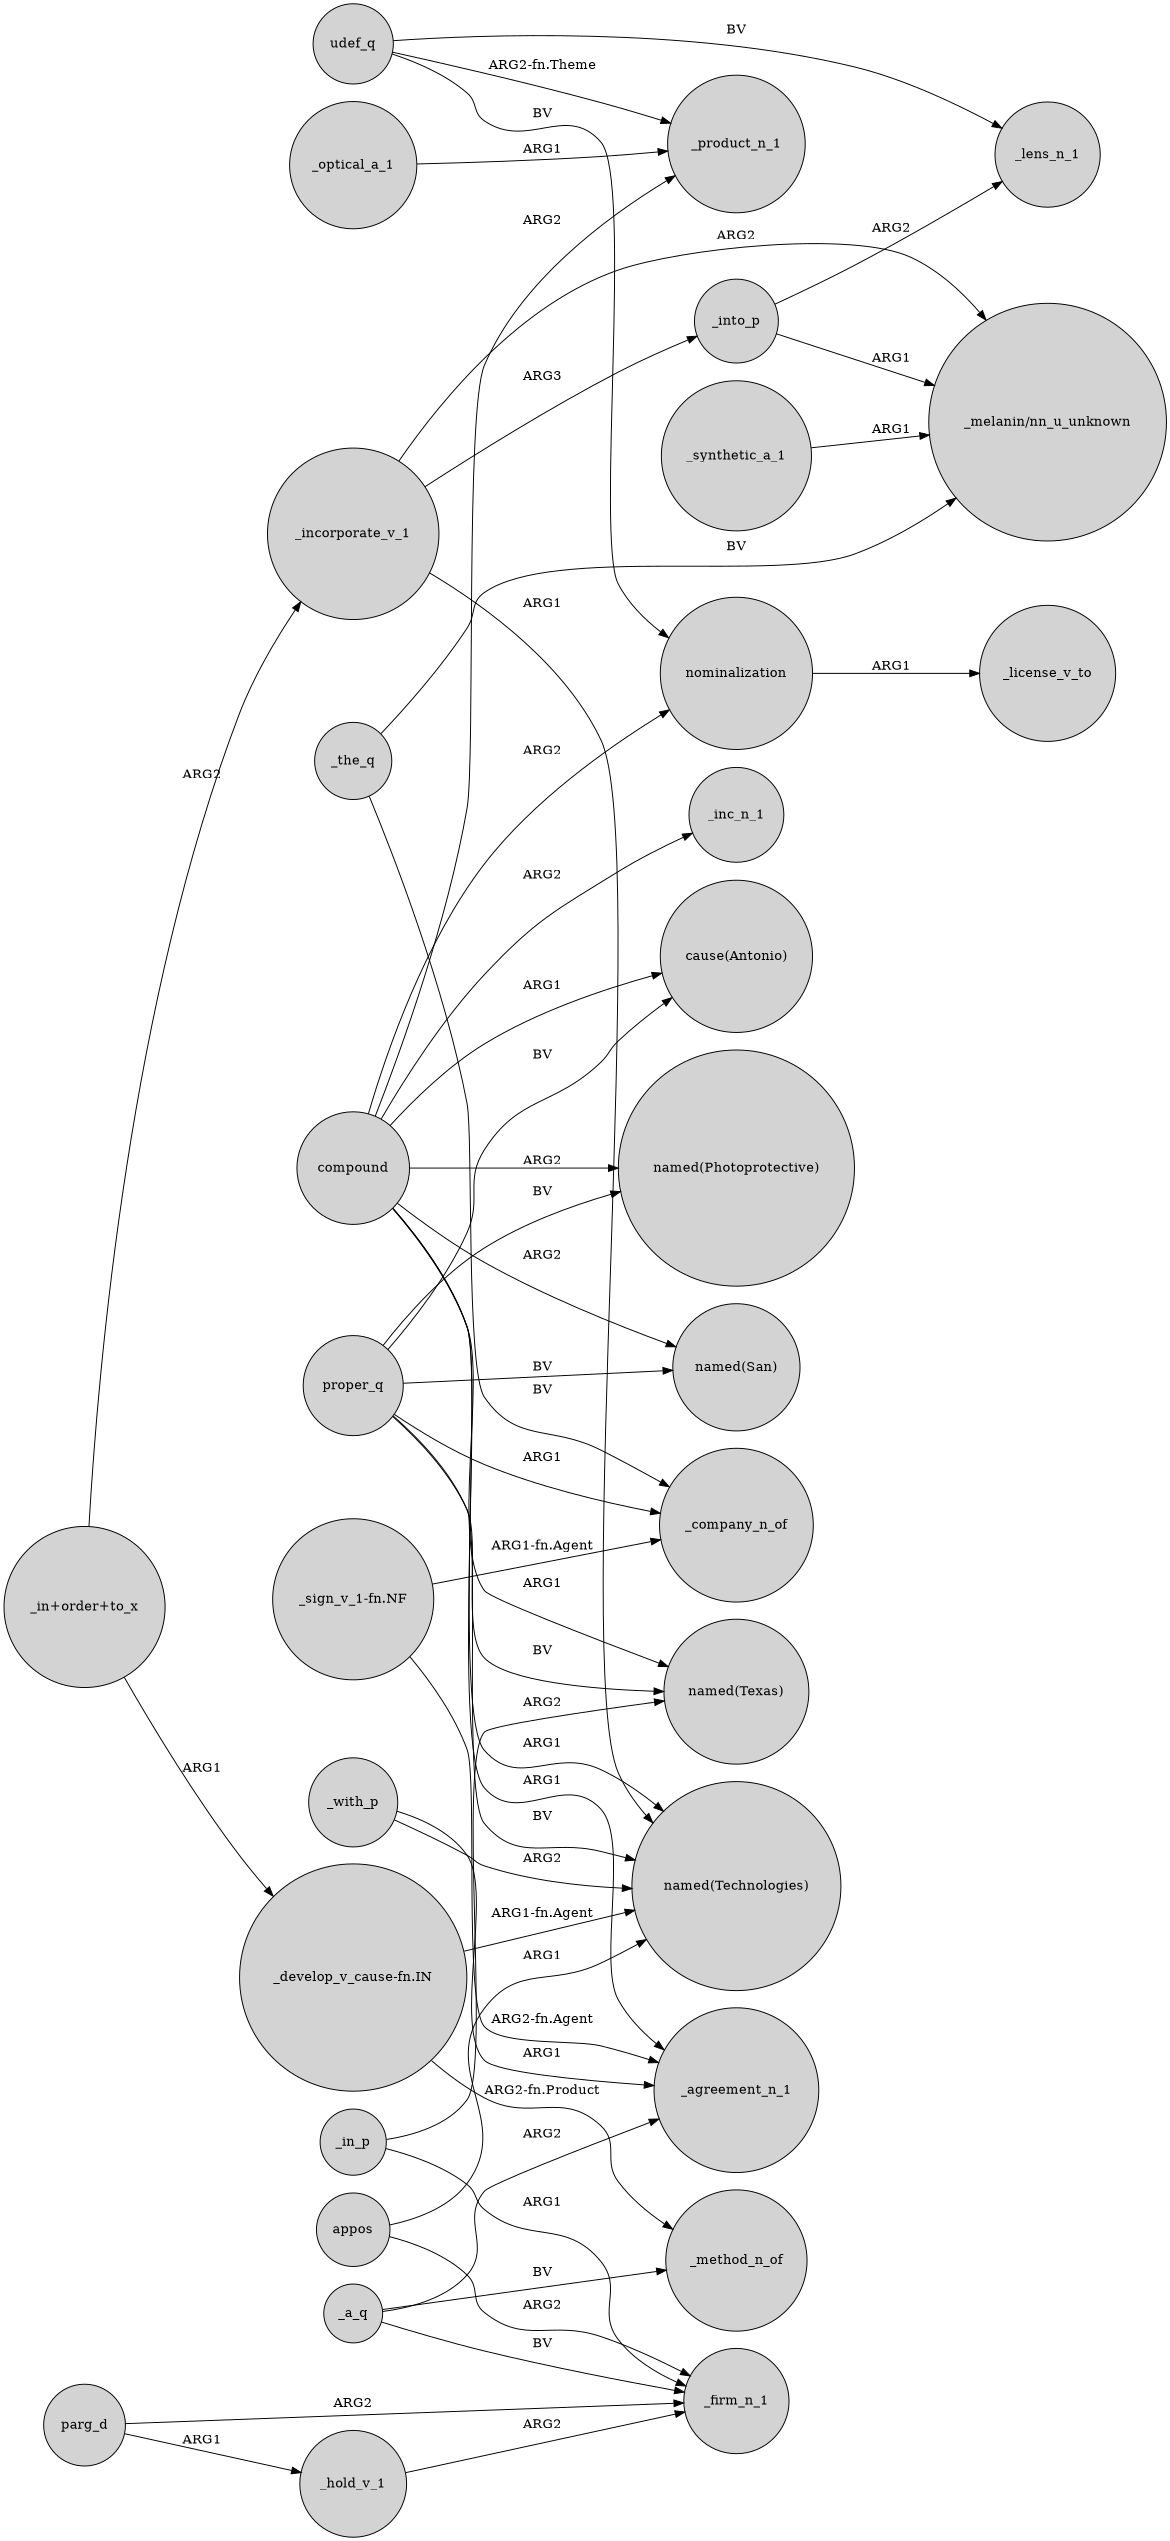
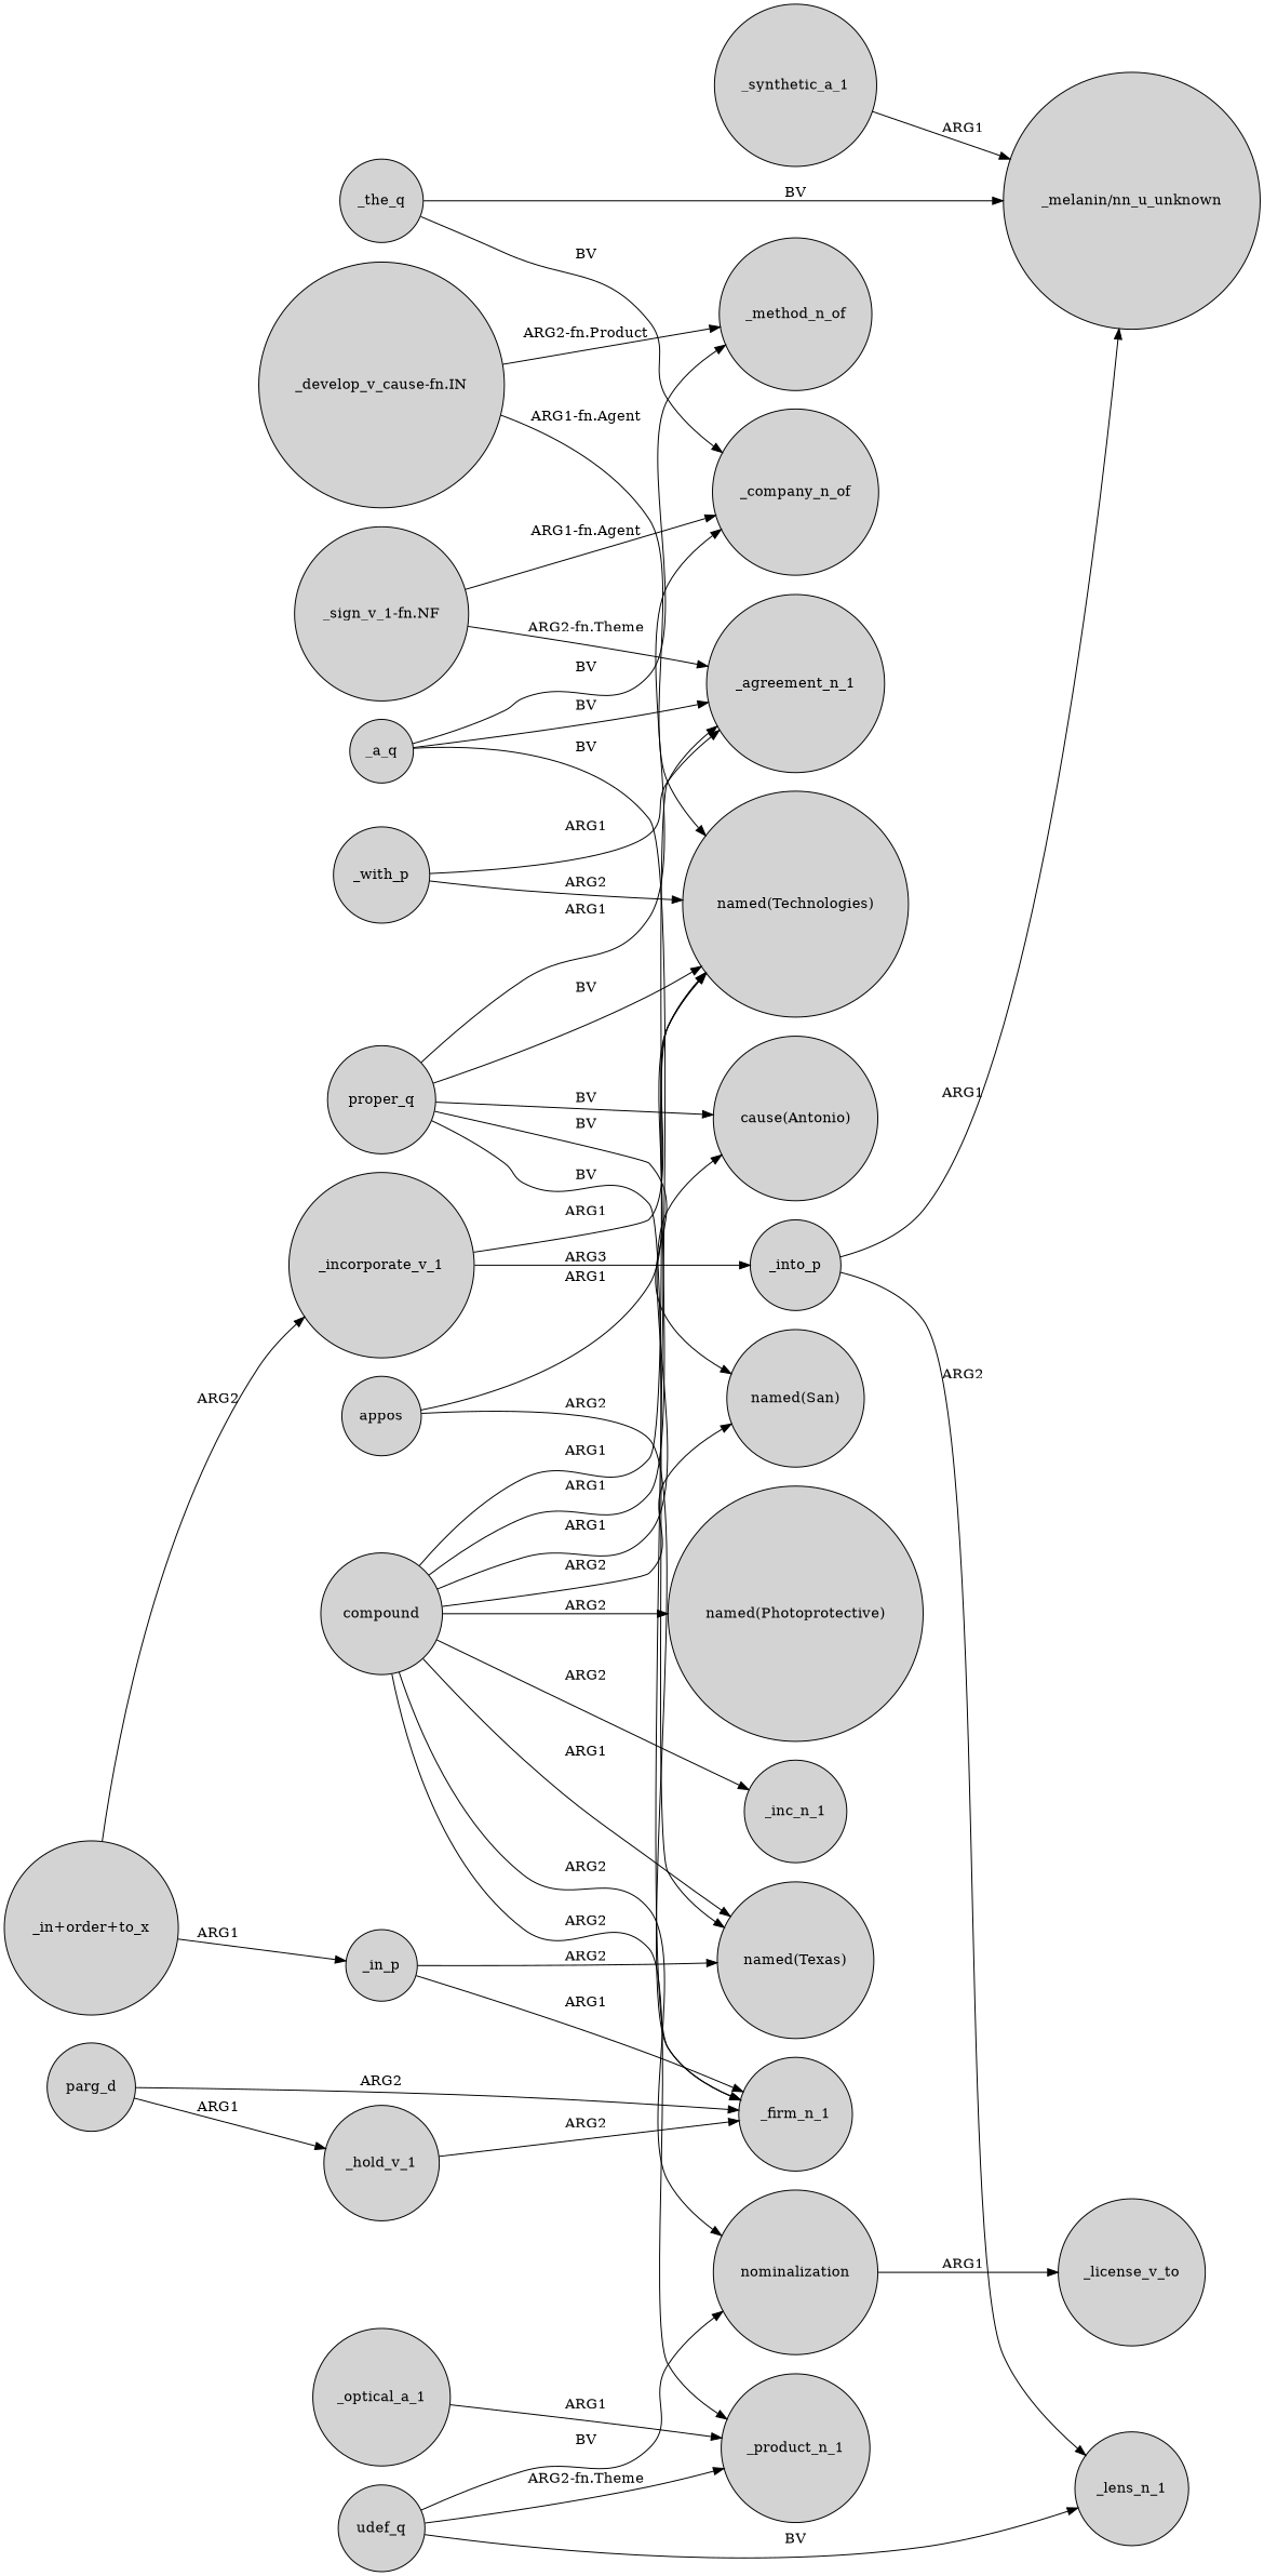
  digraph {
    rankdir=LR
    node [shape=circle style=filled]
    "_in+order+to_x"
    "_develop_v_cause-fn.IN"
    _incorporate_v_1
    "named(Technologies)"
    _method_n_of
    "_melanin/nn_u_unknown"
    _into_p
    _lens_n_1
    compound
    "named(Texas)"
    _inc_n_1
    "named(San)"
    _agreement_n_1
    _product_n_1
    nominalization
    "named(Photoprotective)"
    n17 [label="cause(Antonio)"]
    _license_v_to
    udef_q
    appos
    _firm_n_1
    _a_q
    "_sign_v_1-fn.NF"
    _company_n_of
    _with_p
    _hold_v_1
    parg_d
    _the_q
    proper_q
    _optical_a_1
    _synthetic_a_1
    _in_p
-   "_in+order+to_x" -> "_develop_v_cause-fn.IN" [label=ARG1]
+   "_in+order+to_x" -> _in_p [label=ARG1]
    "_in+order+to_x" -> _incorporate_v_1 [label=ARG2]
    "_develop_v_cause-fn.IN" -> "named(Technologies)" [label="ARG1-fn.Agent"]
    "_develop_v_cause-fn.IN" -> _method_n_of [label="ARG2-fn.Product"]
    _incorporate_v_1 -> "named(Technologies)" [label=ARG1]
-   _incorporate_v_1 -> "_melanin/nn_u_unknown" [label=ARG2]
    _incorporate_v_1 -> _into_p [label=ARG3]
    _into_p -> "_melanin/nn_u_unknown" [label=ARG1]
    _into_p -> _lens_n_1 [label=ARG2]
    compound -> "named(Technologies)" [label=ARG1]
    compound -> "named(Texas)" [label=ARG1]
    compound -> _inc_n_1 [label=ARG2]
    compound -> "named(San)" [label=ARG2]
    compound -> _agreement_n_1 [label=ARG1]
    compound -> _product_n_1 [label=ARG2]
    compound -> nominalization [label=ARG2]
    compound -> "named(Photoprotective)" [label=ARG2]
    compound -> n17 [label=ARG1]
    nominalization -> _license_v_to [label=ARG1]
    udef_q -> _lens_n_1 [label=BV]
    udef_q -> _product_n_1 [label="ARG2-fn.Theme"]
    udef_q -> nominalization [label=BV]
    appos -> "named(Technologies)" [label=ARG1]
    appos -> _firm_n_1 [label=ARG2]
    _a_q -> _method_n_of [label=BV]
-   _a_q -> _agreement_n_1 [label=ARG2]
+   _a_q -> _agreement_n_1 [label=BV]
    _a_q -> _firm_n_1 [label=BV]
-   "_sign_v_1-fn.NF" -> _agreement_n_1 [label="ARG2-fn.Agent"]
+   "_sign_v_1-fn.NF" -> _agreement_n_1 [label="ARG2-fn.Theme"]
    "_sign_v_1-fn.NF" -> _company_n_of [label="ARG1-fn.Agent"]
    _with_p -> "named(Technologies)" [label=ARG2]
    _with_p -> _agreement_n_1 [label=ARG1]
    _hold_v_1 -> _firm_n_1 [label=ARG2]
    parg_d -> _firm_n_1 [label=ARG2]
    parg_d -> _hold_v_1 [label=ARG1]
    _the_q -> "_melanin/nn_u_unknown" [label=BV]
    _the_q -> _company_n_of [label=BV]
    proper_q -> "named(Technologies)" [label=BV]
    proper_q -> "named(Texas)" [label=BV]
    proper_q -> "named(San)" [label=BV]
-   proper_q -> "named(Photoprotective)" [label=BV]
    proper_q -> n17 [label=BV]
    proper_q -> _company_n_of [label=ARG1]
    _optical_a_1 -> _product_n_1 [label=ARG1]
    _synthetic_a_1 -> "_melanin/nn_u_unknown" [label=ARG1]
    _in_p -> "named(Texas)" [label=ARG2]
    _in_p -> _firm_n_1 [label=ARG1]
  }
